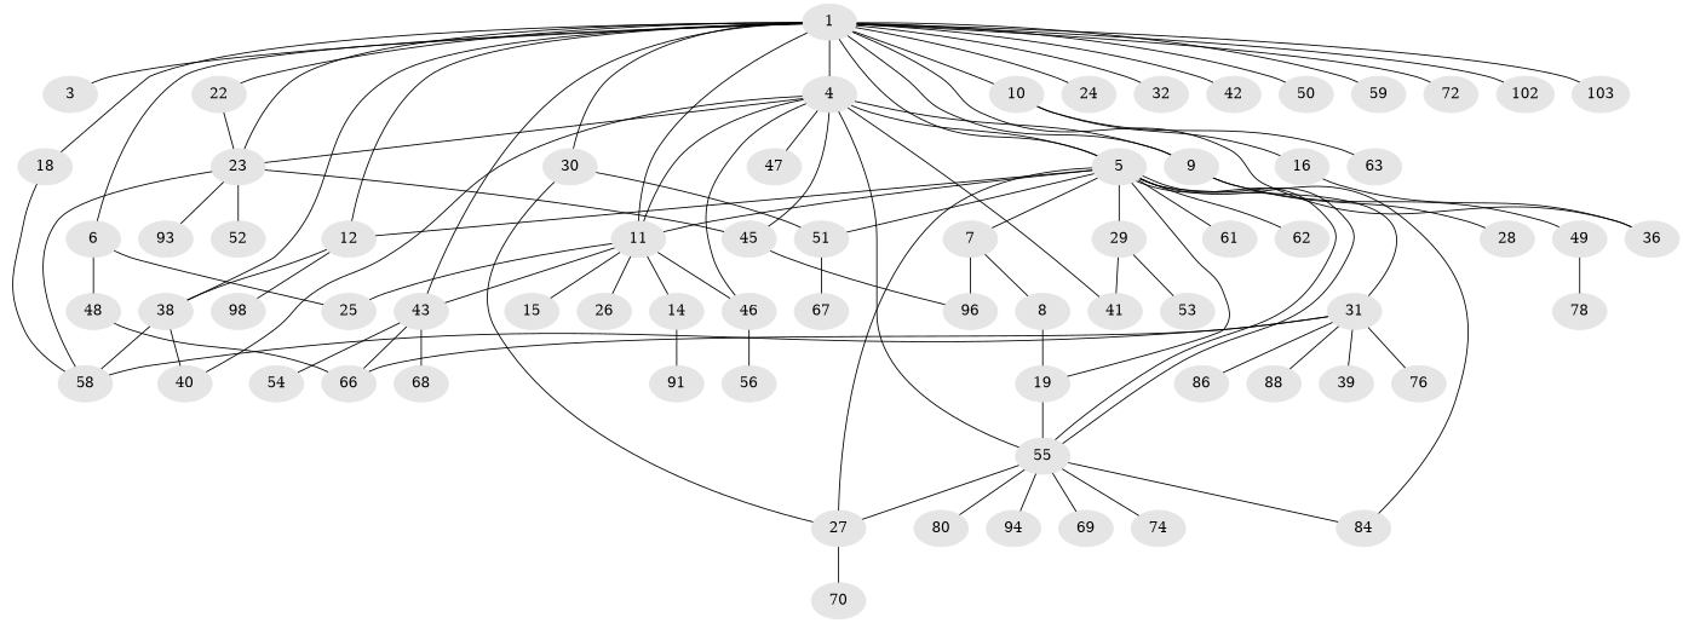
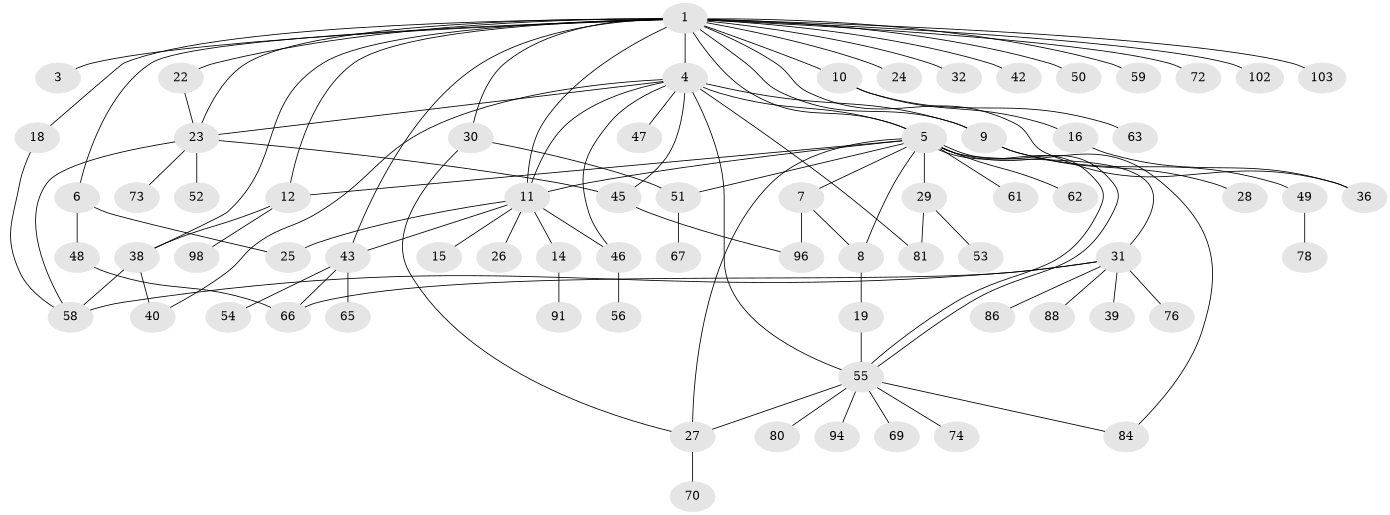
  graph {
    node [color=gray90 style=filled]
    1 [super="+2"]
    3
    4 [super="+71+100+27+17+13+28"]
    5 [super="+64"]
    6
    9 [super="+79"]
    10
    11 [super="+68+87+95+82"]
    12 [super="+37"]
    18
    22
    23
    24
    30
    32
    36
    38
    42
    43
    50
    59
    72
    102
    103
    40
    45
    46
    47
    55
-   41
+   41 [label=81]
    29 [super="+35+33"]
    7
    8 [super="+44"]
    31
    51
    n36 [label=27]
    61
    62
    84
    25
    48
    n42 [label=28]
    49
    16
    63
    14
    15
    26
    98
    58 [super="+90"]
    52
-   93
+   93 [label=73]
    66 [super="+75"]
    54
-   65 [label=68]
+   65
    53
    96
    56 [super="+73"]
    69
    74
    80
    94
    19 [super="+92+77"]
    39
    76
    86
    88
    67
    70
    78
    91
    1 -- 3
    1 -- 4 [weight=4]
    1 -- 5
    1 -- 6
    1 -- 9
    1 -- 10
    1 -- 11
    1 -- 12
    1 -- 18
    1 -- 22
    1 -- 23
    1 -- 24
    1 -- 30
    1 -- 32
    1 -- 36
    1 -- 38
    1 -- 42
    1 -- 43
    1 -- 50
    1 -- 59
    1 -- 72
    1 -- 102
    1 -- 103
    4 -- 5
    4 -- 9
    4 -- 11
    4 -- 23
    4 -- 40
    4 -- 45
    4 -- 46
    4 -- 47
    4 -- 55 [weight=2]
    4 -- 41 [weight=3]
    5 -- 11 [weight=3]
    5 -- 12
    5 -- 55
    5 -- 55
    5 -- 29
    5 -- 7
-   5 -- 19
+   5 -- 8
    5 -- 31
    5 -- 51
    5 -- n36
    5 -- 61
    5 -- 62
    5 -- 84
    6 -- 25
    6 -- 48
    9 -- n42
    9 -- 49
    10 -- 16
    10 -- 63
    11 -- 43
    11 -- 46
    11 -- 25
    11 -- 14
    11 -- 15
    11 -- 26
    12 -- 38
    12 -- 98
    18 -- 58
    22 -- 23
    23 -- 45
    23 -- 58
    23 -- 52
    23 -- 93
    30 -- 51
    30 -- n36
    38 -- 40
    38 -- 58
    43 -- 66
    43 -- 54
    43 -- 65
    45 -- 96
    46 -- 56
    55 -- n36
    55 -- 84
    55 -- 69
    55 -- 74
    55 -- 80
    55 -- 94
    29 -- 41
    29 -- 53
    7 -- 8
    7 -- 96
    8 -- 19 [weight=2]
    31 -- 58
    31 -- 66
    31 -- 39
    31 -- 76
    31 -- 86
    31 -- 88
    51 -- 67
    n36 -- 70
    48 -- 66
    49 -- 78
    16 -- 36
    14 -- 91
    19 -- 55
  }
